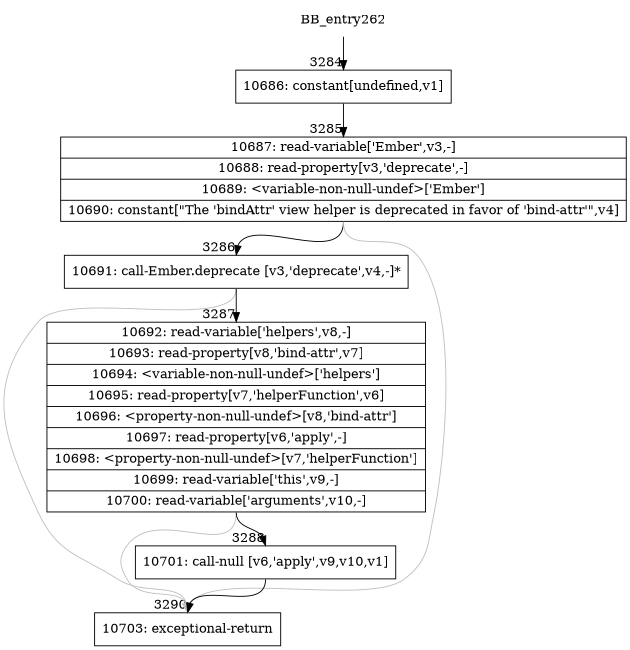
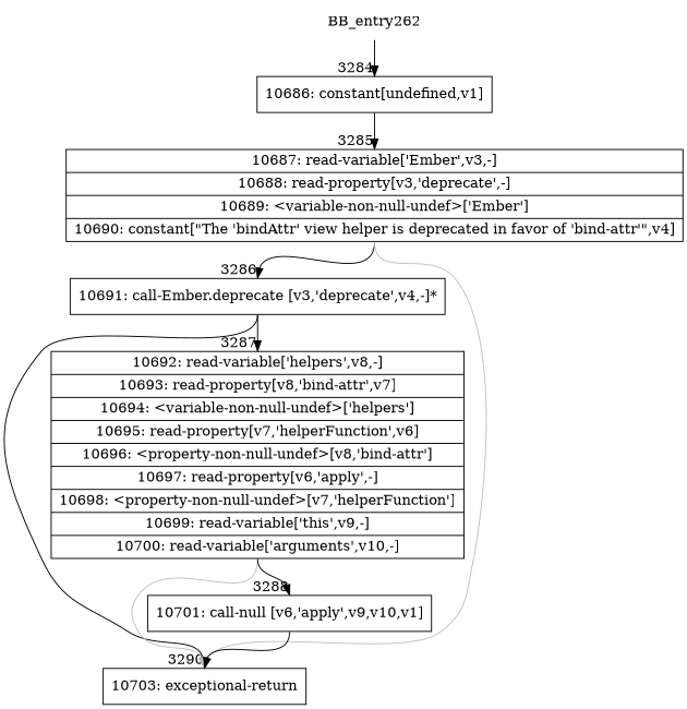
  digraph {
    rankdir=TD
    node [shape=record]
    edge [headport=n tailport=s]
    BB_entry262 [shape=none]
    n2 [label="{10686: constant[undefined,v1]}"]
    n3 [label="{10687: read-variable['Ember',v3,-]|10688: read-property[v3,'deprecate',-]|10689: \<variable-non-null-undef\>['Ember']|10690: constant[\"The 'bindAttr' view helper is deprecated in favor of 'bind-attr'\",v4]}"]
    n4 [label="{10691: call-Ember.deprecate [v3,'deprecate',v4,-]*}"]
    n5 [label="{10703: exceptional-return}"]
    n6 [label="{10692: read-variable['helpers',v8,-]|10693: read-property[v8,'bind-attr',v7]|10694: \<variable-non-null-undef\>['helpers']|10695: read-property[v7,'helperFunction',v6]|10696: \<property-non-null-undef\>[v8,'bind-attr']|10697: read-property[v6,'apply',-]|10698: \<property-non-null-undef\>[v7,'helperFunction']|10699: read-variable['this',v9,-]|10700: read-variable['arguments',v10,-]}"]
    n7 [label="{10701: call-null [v6,'apply',v9,v10,v1]}"]
    BB_entry262 -> n2 [headlabel="    3284"]
    n2 -> n3 [headlabel="      3285"]
    n3 -> n4 [headlabel="      3286"]
    n3 -> n5 [color=gray headlabel="      3290"]
-   n4 -> n5 [color=gray]
+   n4 -> n5 [color=black]
    n4 -> n6 [headlabel="      3287"]
    n6 -> n5 [color=gray]
    n6 -> n7 [headlabel="      3288"]
    n7 -> n5 [color=black]
  }
